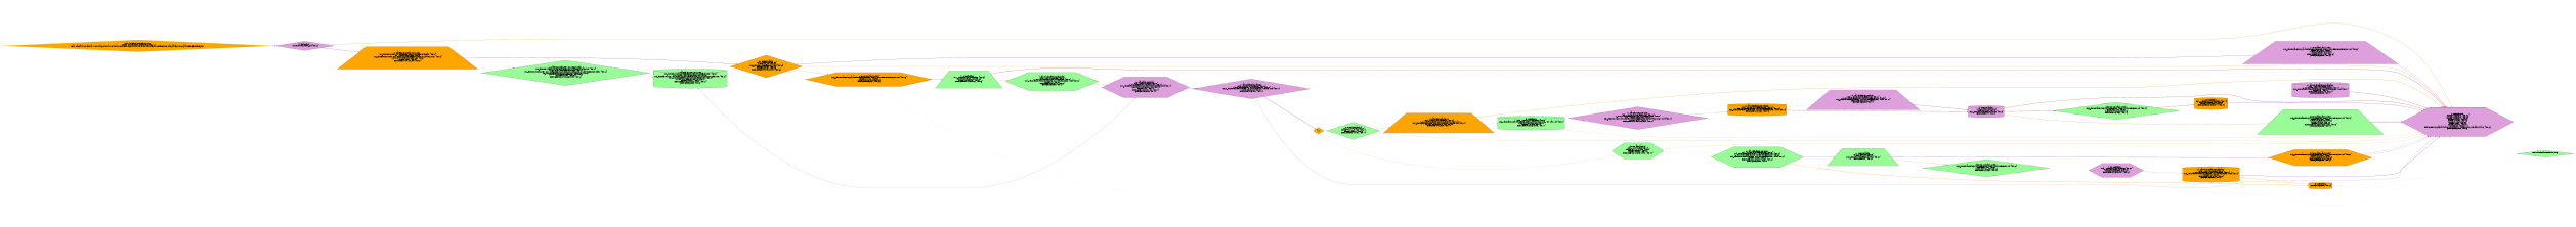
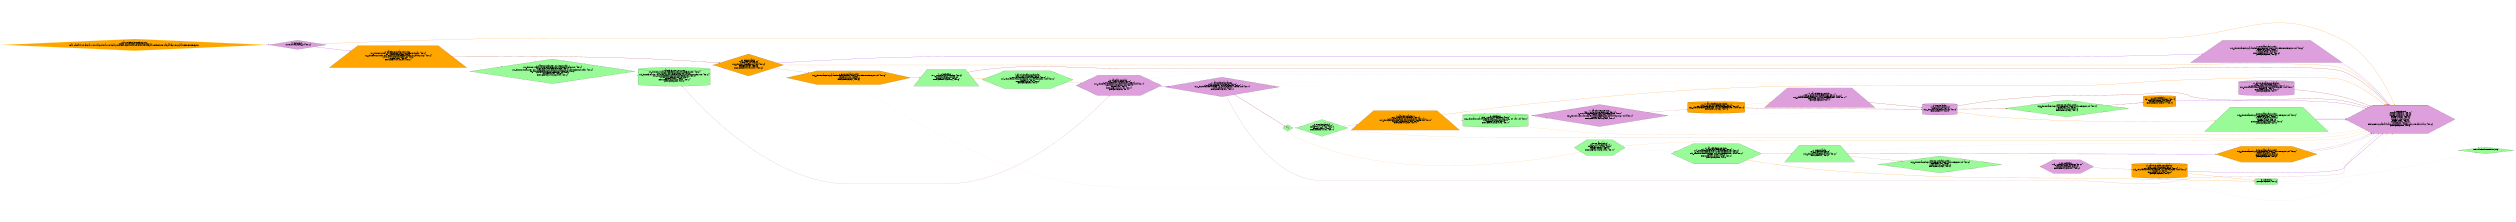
  digraph {
    rankdir=LR
    node [fillcolor=palegreen shape=diamond style=filled]
    edge [color=brown style=bold]
    n1 [color=yellow fillcolor=orange label="1: Start void FileUtil.ListToFile(List,String)\nFormals:  list:java.util.List* path:java.lang.String*\nLocals:  CatchVar94:void CatchVar77:void $irvar3:void $irvar2:void $bcvar3:void CatchVar28:void $irvar1:void $irvar0:void writer:java.io.BufferedWriter* each:java.lang.String* e:java.io.FileNotFoundException* \n  "]
    n2 [fillcolor=plum label="4:  method_body \n   *&writer:java.lang.Object*=null [line 162]\n "]
    n3 [fillcolor=plum label="3:  exceptions sink \n   NULLIFY(&CatchVar94); [line 186]\n  NULLIFY(&CatchVar28); [line 186]\n  NULLIFY(&CatchVar77); [line 186]\n  NULLIFY(&$irvar3); [line 186]\n  NULLIFY(&$bcvar3); [line 186]\n  NULLIFY(&writer); [line 186]\n  NULLIFY(&each); [line 186]\n  NULLIFY(&$irvar2); [line 186]\n  NULLIFY(&e); [line 186]\n  EXIT_SCOPE(n$50,CatchVar94,CatchVar28,CatchVar77,$irvar3,$bcvar3,writer,each,$irvar2,e); [line 186]\n  APPLY_ABSTRACTION; [line 186]\n " shape=hexagon]
    n4 [fillcolor=orange label="5:  Call FileOutputStream.<init>(String) \n   n$0=_fun___new(sizeof(t=java.io.FileOutputStream):java.io.FileOutputStream*) [line 164]\n  n$1=*&path:java.lang.String* [line 164]\n  n$2=_fun_FileOutputStream.<init>(String)(n$0:java.io.FileOutputStream*,n$1:java.lang.String*) [line 164]\n  *&$irvar0:java.io.FileOutputStream*=n$0 [line 164]\n  NULLIFY(&path); [line 164]\n  EXIT_SCOPE(n$0,n$1,n$2,path); [line 164]\n " shape=trapezium]
    n5 [color=black label="2: Exit void FileUtil.ListToFile(List,String) \n  "]
    n6 [label="6:  Call OutputStreamWriter.<init>(OutputStream) \n   n$3=_fun___new(sizeof(t=java.io.OutputStreamWriter):java.io.OutputStreamWriter*) [line 164]\n  n$4=*&$irvar0:java.io.FileOutputStream* [line 164]\n  n$5=_fun_OutputStreamWriter.<init>(OutputStream)(n$3:java.io.OutputStreamWriter*,n$4:java.io.FileOutputStream*) [line 164]\n  n$6=_fun___set_file_attribute(n$3:java.io.OutputStreamWriter*) [line 164]\n  *&$irvar1:java.io.OutputStreamWriter*=n$3 [line 164]\n  NULLIFY(&$irvar0); [line 164]\n  EXIT_SCOPE(n$3,n$4,n$5,n$6,$irvar0); [line 164]\n "]
    n7 [fillcolor=orange label="28:  exception handler \n   n$49=*&return:void [line 165]\n  *&return:void=null [line 165]\n  n$50=_fun___unwrap_exception(n$49:void) [line 165]\n  NULLIFY(&$irvar0); [line 165]\n  NULLIFY(&$irvar1); [line 165]\n  EXIT_SCOPE(n$49,$irvar0,$irvar1); [line 165]\n "]
    n8 [label="7:  Call BufferedWriter.<init>(Writer) \n   n$7=_fun___new(sizeof(t=java.io.BufferedWriter):java.io.BufferedWriter*) [line 164]\n  n$8=*&$irvar1:java.io.OutputStreamWriter* [line 164]\n  n$9=_fun_BufferedWriter.<init>(Writer)(n$7:java.io.BufferedWriter*,n$8:java.io.OutputStreamWriter*) [line 164]\n  n$10=_fun___set_file_attribute(n$7:java.io.BufferedWriter*) [line 164]\n  *&writer:java.io.BufferedWriter*=n$7 [line 164]\n  NULLIFY(&$irvar1); [line 164]\n  EXIT_SCOPE(n$7,n$8,n$9,n$10,$irvar1); [line 164]\n  APPLY_ABSTRACTION; [line 164]\n " shape=cylinder]
    n9 [fillcolor=orange label="26: Prune (true branch, switch) \n   n$51=_fun___instanceof(n$50:java.io.FileNotFoundException*,sizeof(t=java.io.FileNotFoundException):void) [line 165]\n  PRUNE(n$51, true); [line 165]\n  *&CatchVar28:void=n$50 [line 165]\n  EXIT_SCOPE(n$50,n$51); [line 165]\n " shape=hexagon]
    n10 [fillcolor=plum label="27: Prune (false branch, switch) \n   n$51=_fun___instanceof(n$50:java.io.FileNotFoundException*,sizeof(t=java.io.FileNotFoundException):void) [line 165]\n  PRUNE(!n$51, false); [line 165]\n  *&return:void=EXN n$50 [line 165]\n  NULLIFY(&writer); [line 165]\n  EXIT_SCOPE(n$50,n$51,writer); [line 165]\n  APPLY_ABSTRACTION; [line 165]\n " shape=trapezium]
    n11 [fillcolor=plum label="10:  Call Iterator List.iterator() \n   n$15=*&list:java.util.List* [line 170]\n  _=*n$15:java.util.List*(root java.util.List) [line 170]\n  n$17=_fun_Iterator List.iterator()(n$15:java.util.List*) interface virtual [line 170]\n  *&$bcvar3:java.util.Iterator*=n$17 [line 170]\n  NULLIFY(&list); [line 170]\n  EXIT_SCOPE(_,n$15,n$17,list); [line 170]\n  APPLY_ABSTRACTION; [line 170]\n " shape=hexagon]
    n12 [label="8:  method_body \n   n$11=*&CatchVar28:java.lang.Object* [line 165]\n  *&e:java.lang.Object*=n$11 [line 165]\n  NULLIFY(&CatchVar28); [line 165]\n  EXIT_SCOPE(n$11,CatchVar28); [line 165]\n " shape=trapezium]
    n13 [fillcolor=plum label="11:  Call boolean Iterator.hasNext() \n   n$18=*&$bcvar3:java.util.Iterator* [line 170]\n  _=*n$18:java.util.Iterator*(root java.util.Iterator) [line 170]\n  n$20=_fun_boolean Iterator.hasNext()(n$18:java.util.Iterator*) interface virtual [line 170]\n  *&$irvar2:_Bool=n$20 [line 170]\n  EXIT_SCOPE(_,n$18,n$20); [line 170]\n "]
-   n14 [fillcolor=orange label="14: + \n  "]
+   n14 [label="14: + \n  "]
    n15 [label="9:  Call void Throwable.printStackTrace() \n   n$12=*&e:java.lang.Object* [line 167]\n  _=*n$12:java.lang.Object*(root java.lang.Object) [line 167]\n  n$14=_fun_void Throwable.printStackTrace()(n$12:java.lang.Object*) virtual [line 167]\n  NULLIFY(&e); [line 167]\n  EXIT_SCOPE(_,n$12,n$14,e); [line 167]\n  APPLY_ABSTRACTION; [line 167]\n " shape=hexagon]
    n16 [label="12: Prune (true branch, if) \n   n$21=*&$irvar2:_Bool [line 170]\n  PRUNE(!(n$21 == 0), true); [line 170]\n  NULLIFY(&$irvar2); [line 170]\n  EXIT_SCOPE(n$21,$irvar2); [line 170]\n "]
    n17 [label="13: Prune (false branch, if) \n   n$21=*&$irvar2:_Bool [line 170]\n  PRUNE((n$21 == 0), false); [line 170]\n  NULLIFY(&$bcvar3); [line 170]\n  NULLIFY(&$irvar2); [line 170]\n  EXIT_SCOPE(n$21,$bcvar3,$irvar2); [line 170]\n " shape=hexagon]
    n18 [fillcolor=orange label="15:  Call Object Iterator.next() \n   n$22=*&$bcvar3:java.util.Iterator* [line 170]\n  _=*n$22:java.util.Iterator*(root java.util.Iterator) [line 170]\n  n$24=_fun_Object Iterator.next()(n$22:java.util.Iterator*) interface virtual [line 170]\n  *&$irvar3:java.lang.Object*=n$24 [line 170]\n  EXIT_SCOPE(_,n$22,n$24); [line 170]\n " shape=trapezium]
    n19 [label="22:  Call void BufferedWriter.close() \n   n$41=*&writer:java.io.BufferedWriter* [line 181]\n  n$44=_fun___set_mem_attribute(n$41:java.io.BufferedWriter*) [line 181]\n  _=*n$41:java.io.BufferedWriter*(root java.io.BufferedWriter) [line 181]\n  n$43=_fun_void BufferedWriter.close()(n$41:java.io.BufferedWriter*) virtual [line 181]\n  NULLIFY(&writer); [line 181]\n  EXIT_SCOPE(_,n$41,n$43,n$44,writer); [line 181]\n  APPLY_ABSTRACTION; [line 181]\n " shape=hexagon]
    n20 [label="16:  method_body \n   n$25=*&$irvar3:java.lang.Object* [line 170]\n  n$26=_fun___cast(n$25:java.lang.Object*,sizeof(t=java.lang.String;sub_t=( sub )(cast)):void) [line 170]\n  *&each:java.lang.String*=n$26 [line 170]\n  NULLIFY(&$irvar3); [line 170]\n  EXIT_SCOPE(n$25,n$26,$irvar3); [line 170]\n " shape=cylinder]
    n21 [fillcolor=plum label="17:  Call void Writer.write(String) \n   n$27=*&writer:java.io.BufferedWriter* [line 172]\n  _=*n$27:java.io.BufferedWriter*(root java.io.BufferedWriter) [line 172]\n  n$29=*&each:java.lang.String* [line 172]\n  n$30=_fun_void Writer.write(String)(n$27:java.io.BufferedWriter*,n$29:java.lang.String*) virtual [line 172]\n  NULLIFY(&each); [line 172]\n  EXIT_SCOPE(_,n$27,n$29,n$30,each); [line 172]\n "]
-   n22 [fillcolor=orange label="25:  method_body \n   APPLY_ABSTRACTION; [line 186]\n " shape=cylinder]
+   n22 [label="25:  method_body \n   APPLY_ABSTRACTION; [line 186]\n " shape=cylinder]
    n23 [label="31:  exception handler \n   n$49=*&return:void [line 182]\n  *&return:void=null [line 182]\n  n$50=_fun___unwrap_exception(n$49:void) [line 182]\n  EXIT_SCOPE(n$49); [line 182]\n " shape=trapezium]
    n24 [label="29: Prune (true branch, switch) \n   n$52=_fun___instanceof(n$50:java.io.IOException*,sizeof(t=java.io.IOException):void) [line 182]\n  PRUNE(n$52, true); [line 182]\n  *&CatchVar94:void=n$50 [line 182]\n  EXIT_SCOPE(n$50,n$52); [line 182]\n "]
    n25 [fillcolor=orange label="30: Prune (false branch, switch) \n   n$52=_fun___instanceof(n$50:java.io.IOException*,sizeof(t=java.io.IOException):void) [line 182]\n  PRUNE(!n$52, false); [line 182]\n  *&return:void=EXN n$50 [line 182]\n  EXIT_SCOPE(n$50,n$52); [line 182]\n  APPLY_ABSTRACTION; [line 182]\n " shape=hexagon]
    n26 [fillcolor=orange label="18:  Call void BufferedWriter.newLine() \n   n$31=*&writer:java.io.BufferedWriter* [line 173]\n  _=*n$31:java.io.BufferedWriter*(root java.io.BufferedWriter) [line 173]\n  n$33=_fun_void BufferedWriter.newLine()(n$31:java.io.BufferedWriter*) virtual [line 173]\n  EXIT_SCOPE(_,n$31,n$33); [line 173]\n " shape=cylinder]
    n27 [fillcolor=plum label="34:  exception handler \n   n$49=*&return:void [line 175]\n  *&return:void=null [line 175]\n  n$50=_fun___unwrap_exception(n$49:void) [line 175]\n  EXIT_SCOPE(n$49); [line 175]\n " shape=cylinder]
    n28 [fillcolor=plum label="19:  Call void BufferedWriter.flush() \n   n$34=*&writer:java.io.BufferedWriter* [line 174]\n  _=*n$34:java.io.BufferedWriter*(root java.io.BufferedWriter) [line 174]\n  n$36=_fun_void BufferedWriter.flush()(n$34:java.io.BufferedWriter*) virtual [line 174]\n  EXIT_SCOPE(_,n$34,n$36); [line 174]\n  APPLY_ABSTRACTION; [line 174]\n " shape=trapezium]
    n29 [label="32: Prune (true branch, switch) \n   n$53=_fun___instanceof(n$50:java.io.IOException*,sizeof(t=java.io.IOException):void) [line 175]\n  PRUNE(n$53, true); [line 175]\n  *&CatchVar77:void=n$50 [line 175]\n  EXIT_SCOPE(n$50,n$53); [line 175]\n "]
    n30 [label="33: Prune (false branch, switch) \n   n$53=_fun___instanceof(n$50:java.io.IOException*,sizeof(t=java.io.IOException):void) [line 175]\n  PRUNE(!n$53, false); [line 175]\n  *&return:void=EXN n$50 [line 175]\n  NULLIFY(&$bcvar3); [line 175]\n  NULLIFY(&writer); [line 175]\n  EXIT_SCOPE(n$50,n$53,$bcvar3,writer); [line 175]\n  APPLY_ABSTRACTION; [line 175]\n " shape=trapezium]
    n31 [fillcolor=orange label="20:  method_body \n   n$37=*&CatchVar77:java.lang.Object* [line 175]\n  *&e:java.lang.Object*=n$37 [line 175]\n  NULLIFY(&CatchVar77); [line 175]\n  EXIT_SCOPE(n$37,CatchVar77); [line 175]\n " shape=cylinder]
    n32 [fillcolor=plum label="21:  Call void Throwable.printStackTrace() \n   n$38=*&e:java.lang.Object* [line 177]\n  _=*n$38:java.lang.Object*(root java.lang.Object) [line 177]\n  n$40=_fun_void Throwable.printStackTrace()(n$38:java.lang.Object*) virtual [line 177]\n  NULLIFY(&e); [line 177]\n  EXIT_SCOPE(_,n$38,n$40,e); [line 177]\n  APPLY_ABSTRACTION; [line 177]\n " shape=cylinder]
    n33 [fillcolor=plum label="23:  method_body \n   n$45=*&CatchVar94:java.lang.Object* [line 182]\n  *&e:java.lang.Object*=n$45 [line 182]\n  NULLIFY(&CatchVar94); [line 182]\n  EXIT_SCOPE(n$45,CatchVar94); [line 182]\n " shape=hexagon]
    n34 [fillcolor=orange label="24:  Call void Throwable.printStackTrace() \n   n$46=*&e:java.lang.Object* [line 184]\n  _=*n$46:java.lang.Object*(root java.lang.Object) [line 184]\n  n$48=_fun_void Throwable.printStackTrace()(n$46:java.lang.Object*) virtual [line 184]\n  NULLIFY(&e); [line 184]\n  EXIT_SCOPE(_,n$46,n$48,e); [line 184]\n  APPLY_ABSTRACTION; [line 184]\n " shape=cylinder]
    n1 -> n2 [color=purple]
    n2 -> n3 [color=darkorange]
    n2 -> n4 [color=purple]
    n3 -> n5 [style=dotted]
    n4 -> n6 [style=dotted]
    n4 -> n7
    n6 -> n7 [color=purple style=dotted]
    n6 -> n8 [style=dotted]
    n7 -> n3 [color=darkorange]
    n7 -> n9 [style=solid]
    n7 -> n10 [color=purple]
    n8 -> n7 [color=purple style=dotted]
    n8 -> n11 [style=solid]
    n9 -> n3 [style=dotted]
    n9 -> n12 [color=purple]
    n10 -> n3 [color=purple style=solid]
    n10 -> n3 [color=purple style=solid]
    n11 -> n3 [color=purple style=dotted]
    n11 -> n13 [color=purple]
    n12 -> n3
    n12 -> n15 [color=darkorange]
    n13 -> n3 [style=solid]
    n13 -> n14
    n14 -> n16 [color=darkorange style=solid]
    n14 -> n17 [color=darkorange style=solid]
    n15 -> n3 [style=dotted]
    n15 -> n11 [style=solid]
    n16 -> n3 [color=darkorange style=solid]
    n16 -> n18 [color=purple style=solid]
    n17 -> n3 [color=darkorange style=solid]
    n17 -> n19 [color=purple style=dotted]
    n18 -> n3 [color=darkorange]
    n18 -> n20 [style=dotted]
    n19 -> n22 [color=darkorange]
    n19 -> n23 [color=purple style=solid]
    n20 -> n3 [color=darkorange style=solid]
    n20 -> n21 [style=dotted]
    n21 -> n26 [style=solid]
    n21 -> n27 [color=purple style=dotted]
    n22 -> n3 [style=dotted]
    n22 -> n5 [style=dotted]
    n23 -> n3 [color=purple style=dotted]
    n23 -> n24 [style=solid]
    n23 -> n25 [color=purple]
    n24 -> n3 [color=darkorange style=dotted]
    n24 -> n33 [color=darkorange style=dotted]
    n25 -> n3 [color=purple style=solid]
    n25 -> n3 [style=solid]
    n26 -> n27
    n26 -> n28 [color=darkorange style=solid]
    n27 -> n3
    n27 -> n29
    n27 -> n30 [color=darkorange]
    n28 -> n13 [color=darkorange style=dotted]
    n28 -> n27
    n29 -> n3 [color=darkorange style=dotted]
    n29 -> n31
    n30 -> n3
    n30 -> n3 [color=purple style=solid]
    n31 -> n3 [color=purple]
    n31 -> n32 [color=darkorange style=dotted]
    n32 -> n3
    n32 -> n13 [color=darkorange style=dotted]
    n33 -> n3 [color=darkorange style=dotted]
    n33 -> n34 [style=solid]
    n34 -> n3 [color=purple]
    n34 -> n22 [color=darkorange]
  }
